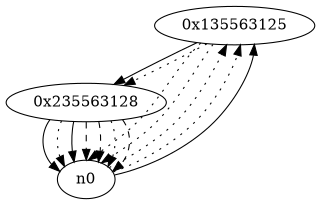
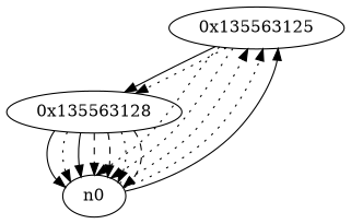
  digraph {
    edge [style=dotted]
    n1 [label="0x135563125"]
-   n2 [label="0x235563128"]
+   n2 [label="0x135563128"]
    n0
    n1 -> n2 [style=solid]
    n1 -> n2
    n1 -> n0
    n1 -> n0
    n2 -> n0 [style=solid]
    n2 -> n0
    n2 -> n0 [style=solid]
    n2 -> n0 [style=dashed]
    n2 -> n0 [style=dashed]
    n2 -> n0
    n2 -> n0 [style=dashed]
    n0 -> n1
    n0 -> n1
    n0 -> n1 [style=solid]
  }
